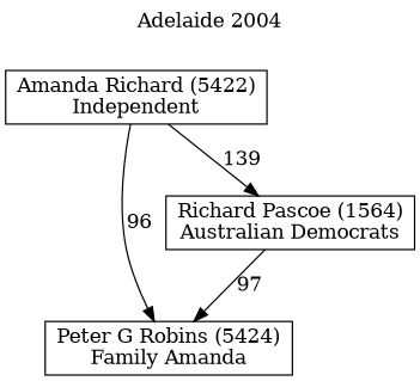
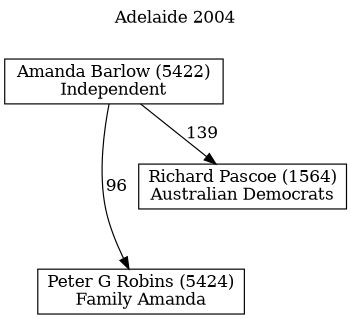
  digraph {
    label="Adelaide 2004"
    labelloc=t
    mclimit=10
    node [shape=box]
    n1 [label="Peter G Robins (5424)\nFamily Amanda"]
    n2 [label="Richard Pascoe (1564)\nAustralian Democrats"]
-   n3 [label="Amanda Richard (5422)\nIndependent"]
-   n2 -> n1 [label=97]
+   n3 [label="Amanda Barlow (5422)\nIndependent"]
    n3 -> n1 [label=96]
    n3 -> n2 [label=139]
  }
